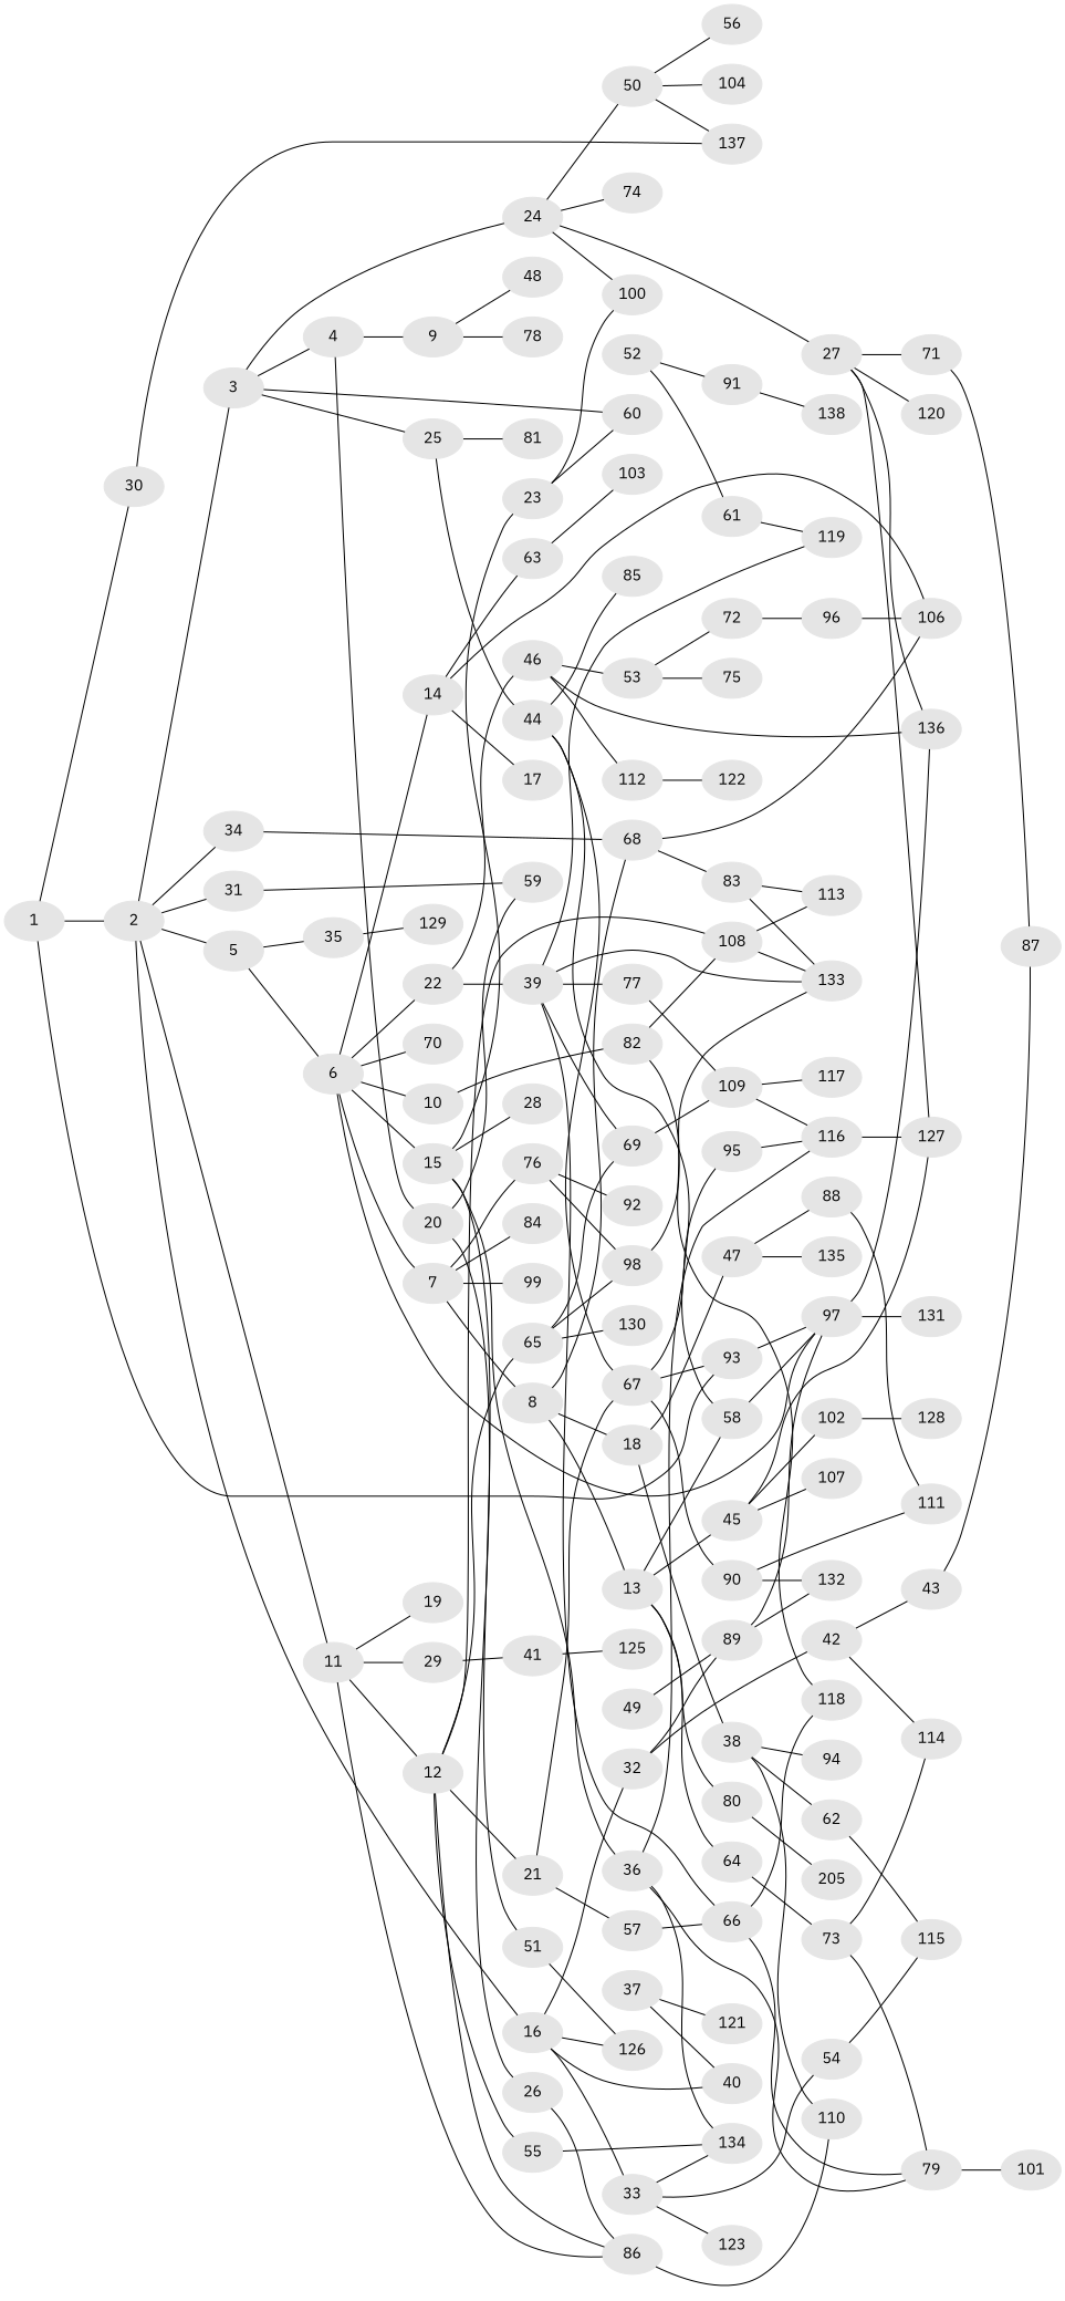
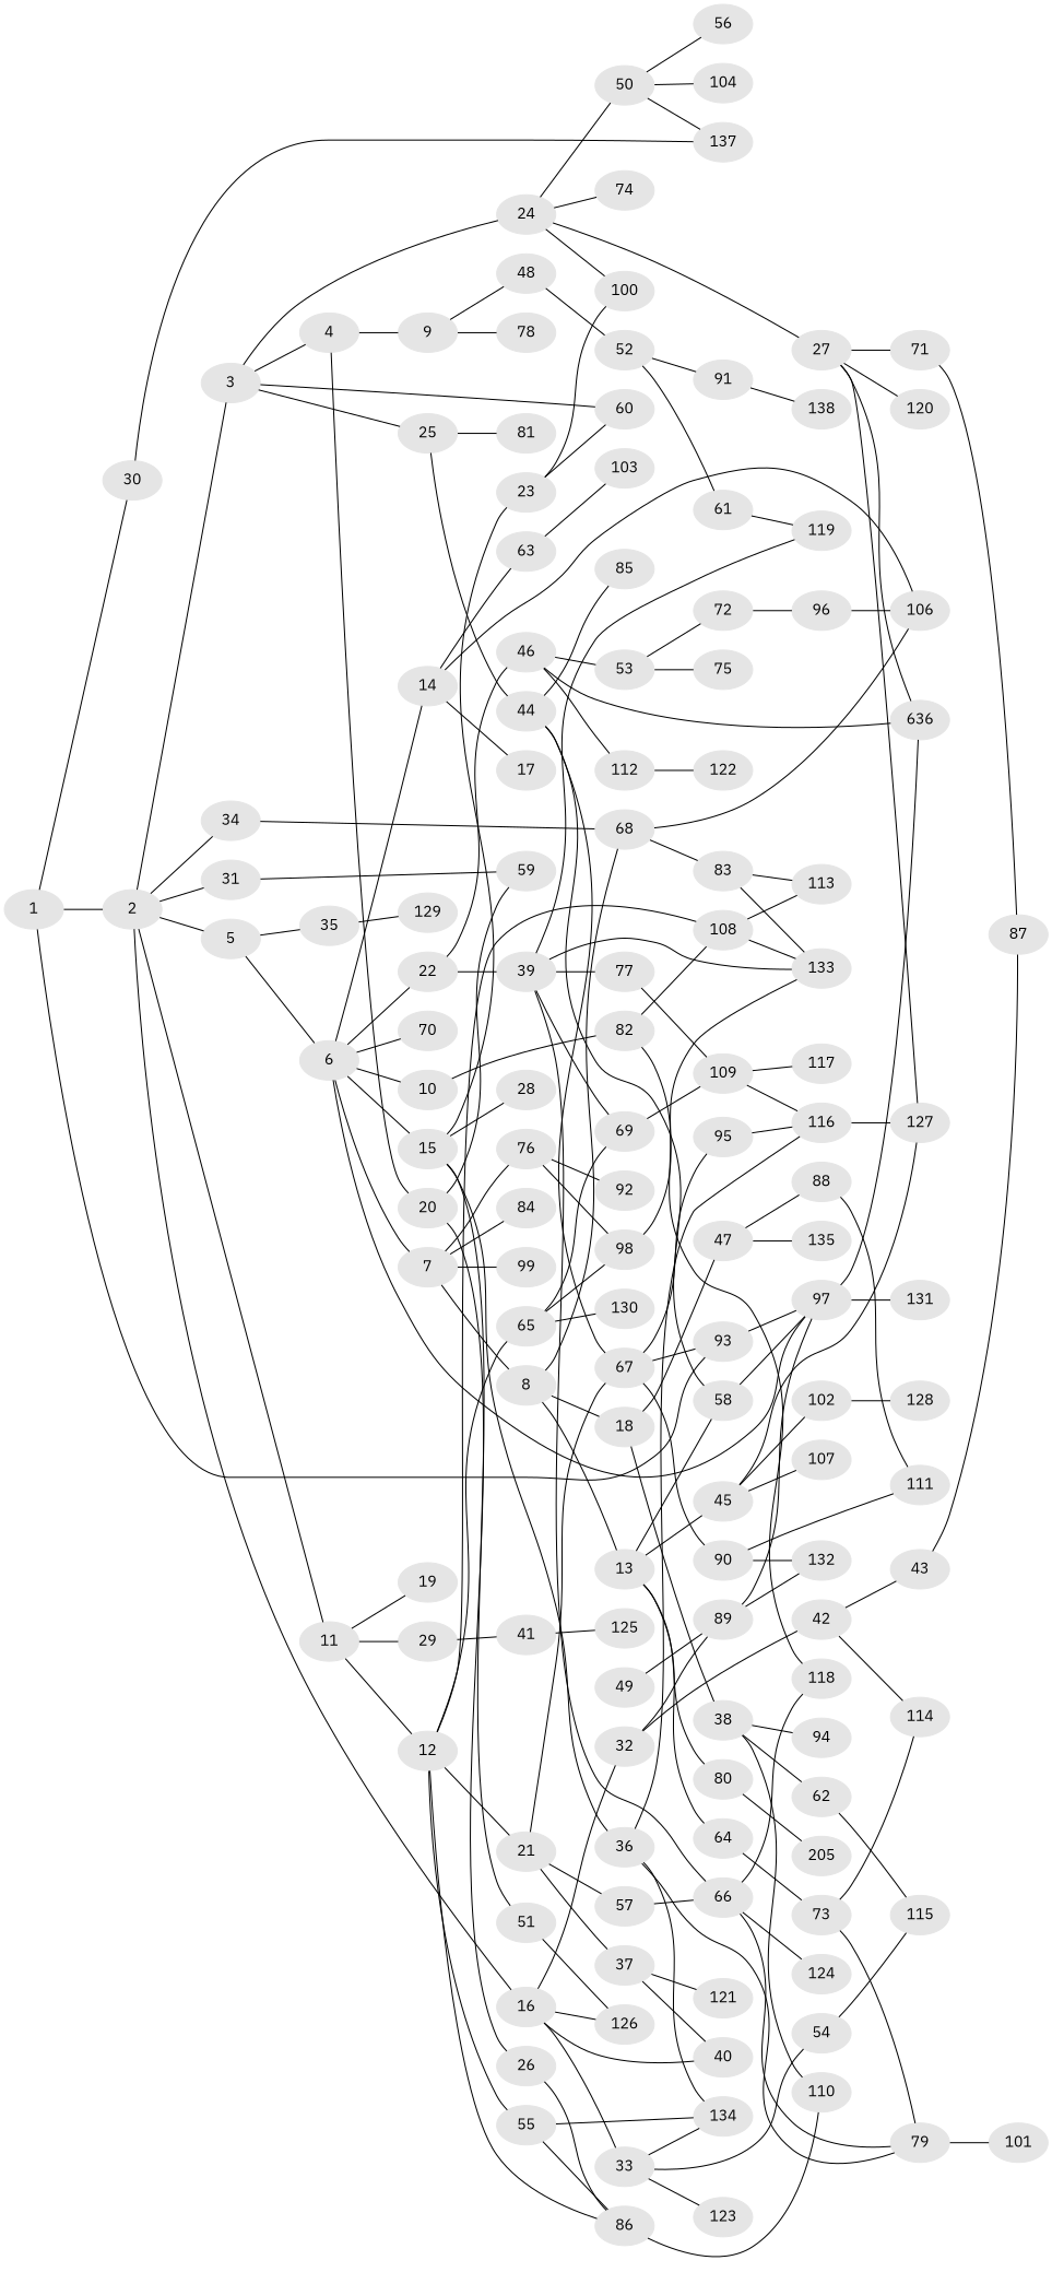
  graph {
    fontname="IBM Plex Sans"
    rankdir=LR
    node [color=gray90 fontname="IBM Plex Sans" style=filled]
    edge [fontname="IBM Plex Sans"]
    1
    2
    30
    93
    3
    5
    11
    16
    31
    34
    137
    97
    4
    24
    25
    60
    6
    35
    12
    19
    29
    86
    32
    33
    40
    126
    59
    68
    9
    20
    100
    27
    50
    74
    44
    81
    48
    78
    26
    7
    10
    14
    15
    22
    70
    129
    8
    76
    84
    99
    82
    17
    63
    106
    23
    28
    36
    51
    39
    46
-   136
+   136 [label=636]
    131
    13
    18
    98
    92
    45
    58
    64
    80
    38
    47
    83
    52
    108
    118
    21
    55
    65
    41
    110
    37
    57
    67
    134
    69
    130
    133
    113
    127
    102
    107
    73
    n94 [label=205]
    103
    79
    116
    42
    89
    54
    123
    62
    94
    88
    135
    121
    66
    90
    95
    77
    119
    53
    112
    71
    120
    56
    104
    85
    87
    125
    43
    114
    132
    115
    101
    49
+   124
    109
    128
    72
    75
    122
    111
    61
    91
    138
    96
    117
    1 -- 2
    1 -- 30
    1 -- 93
    2 -- 3
    2 -- 5
    2 -- 11
    2 -- 16
    2 -- 31
    2 -- 34
    30 -- 137
    93 -- 97
    3 -- 4
    3 -- 24
    3 -- 25
    3 -- 60
    5 -- 6
    5 -- 35
    11 -- 12
    11 -- 19
    11 -- 29
-   11 -- 86
+   55 -- 86
    16 -- 32
    16 -- 33
    16 -- 40
    16 -- 126
    31 -- 59
    34 -- 68
    97 -- 136
    97 -- 131
    4 -- 9
    4 -- 20
    24 -- 100
    24 -- 27
    24 -- 50
    24 -- 74
    25 -- 44
    25 -- 81
    6 -- 97
    6 -- 7
    6 -- 10
    6 -- 14
    6 -- 15
    6 -- 22
    6 -- 70
    35 -- 129
    12 -- 86
    12 -- 108
    12 -- 21
    12 -- 55
    12 -- 65
    29 -- 41
    86 -- 110
    32 -- 42
    32 -- 89
    33 -- 134
    33 -- 54
    33 -- 123
    68 -- 106
    68 -- 83
    9 -- 48
    9 -- 78
    20 -- 59
    20 -- 26
    27 -- 136
    27 -- 127
    27 -- 71
    27 -- 120
    50 -- 137
    50 -- 56
    50 -- 104
    44 -- 58
    44 -- 67
    44 -- 85
+   48 -- 52
    26 -- 86
    7 -- 8
    7 -- 76
    7 -- 84
    7 -- 99
    10 -- 82
    14 -- 17
    14 -- 63
    14 -- 106
    15 -- 23
    15 -- 28
    15 -- 36
    15 -- 51
    22 -- 39
    22 -- 46
    8 -- 68
    8 -- 13
    8 -- 18
    76 -- 98
    76 -- 92
    82 -- 108
    82 -- 118
    63 -- 103
    23 -- 60
    23 -- 100
    36 -- 134
    36 -- 79
    36 -- 116
    51 -- 126
    39 -- 69
    39 -- 133
    39 -- 66
    39 -- 77
    39 -- 119
    46 -- 136
    46 -- 53
    46 -- 112
    13 -- 45
    13 -- 58
    13 -- 64
    13 -- 80
    18 -- 38
    18 -- 47
    98 -- 133
    45 -- 127
    45 -- 102
    45 -- 107
    58 -- 97
    64 -- 73
    80 -- n94
    38 -- 110
    38 -- 62
    38 -- 94
    47 -- 88
    47 -- 135
    83 -- 133
    83 -- 113
    52 -- 61
    52 -- 91
    108 -- 133
    108 -- 113
+   21 -- 37
    21 -- 57
    21 -- 67
    55 -- 134
    65 -- 98
    65 -- 69
    65 -- 130
    41 -- 125
    37 -- 40
    37 -- 121
    57 -- 66
    67 -- 93
    67 -- 90
    67 -- 95
    69 -- 109
    102 -- 128
    73 -- 79
    73 -- 114
    79 -- 101
    116 -- 127
    42 -- 43
    42 -- 114
    89 -- 97
    89 -- 132
    54 -- 115
    62 -- 115
    88 -- 111
    66 -- 118
    66 -- 79
+   66 -- 124
    90 -- 132
    90 -- 111
    95 -- 116
    77 -- 109
    53 -- 72
    53 -- 75
    112 -- 122
    71 -- 87
    43 -- 87
    49 -- 89
    109 -- 116
    109 -- 117
    72 -- 96
    61 -- 119
    91 -- 138
    96 -- 106
  }
